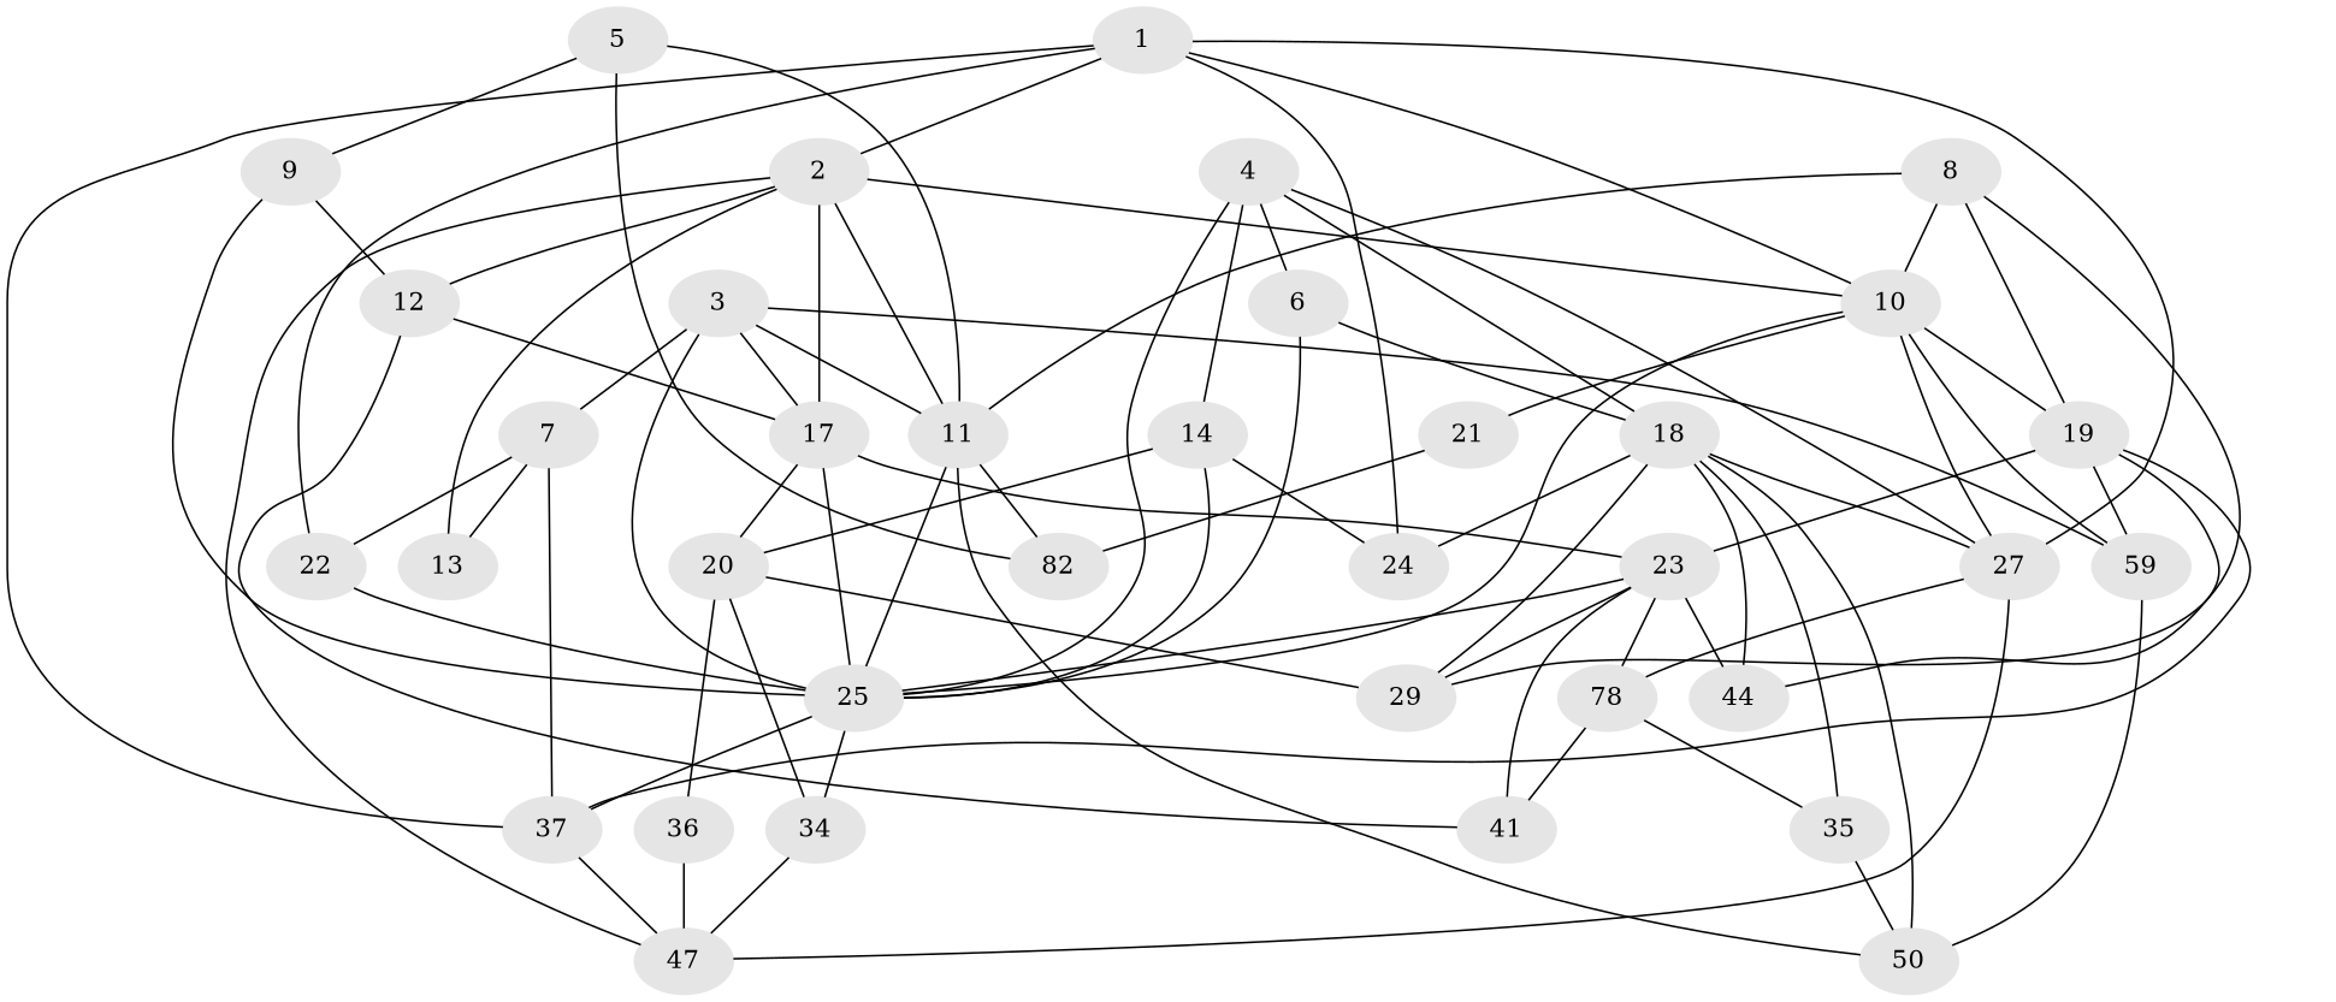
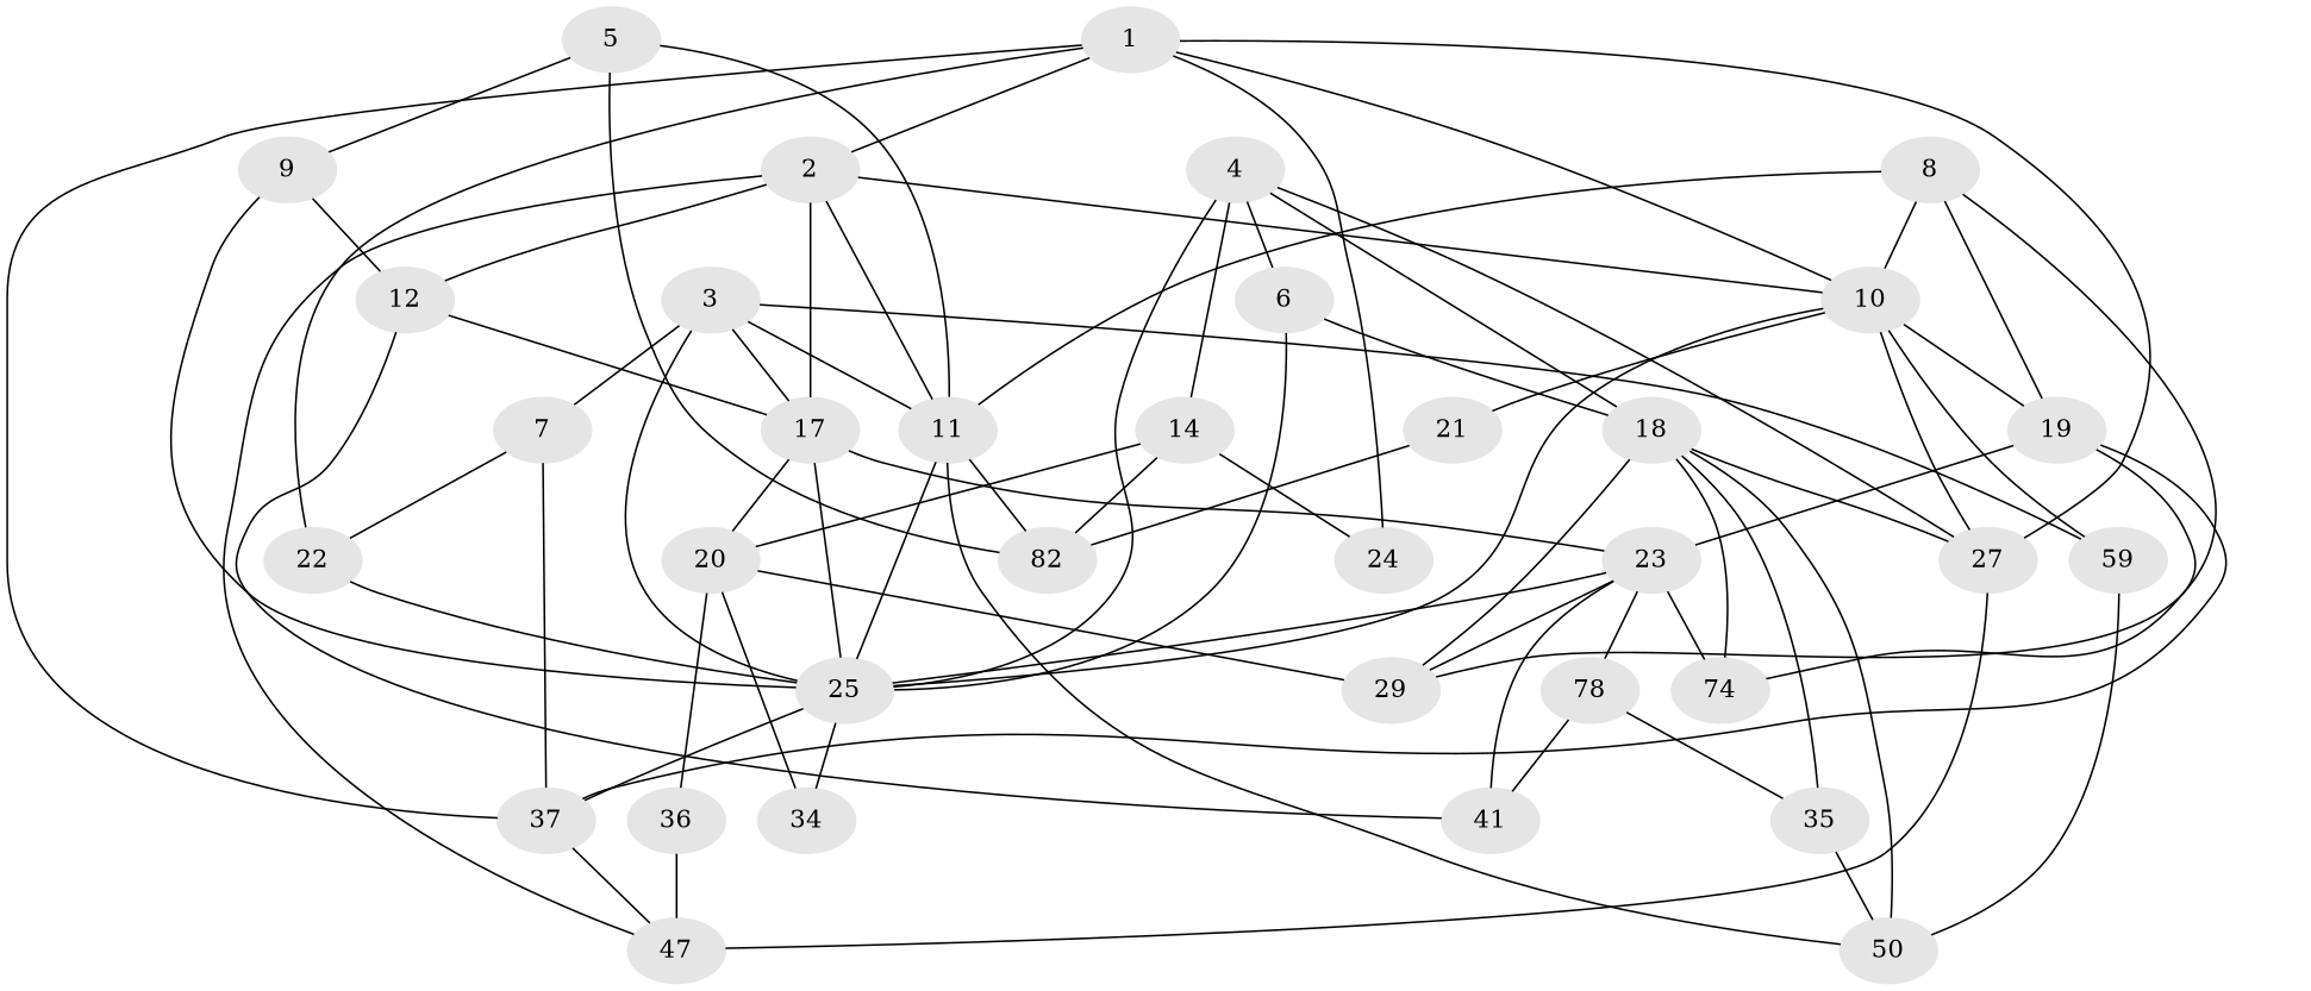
  graph {
    node [color=gray90 style=filled]
    2 [super="+32"]
    10 [super="+31+40"]
    11
    12
-   13
    17 [super="+26"]
    47
    1
    22
    24
    27
    37
    25 [super="+51+43"]
    n14 [label=59]
    19 [super="+48"]
    21
    n17 [label=78]
    n18 [label=82]
    50
    41
    20
    23 [super="+42"]
    3 [super="+15"]
    7
    34
    4 [super="+39"]
    6
    14 [super="+16"]
    18 [super="+30"]
    29
    35
-   44
+   44 [label=74]
    5
    9
    8 [super="+38"]
    36
    2 -- 10
    2 -- 11
    2 -- 12
-   2 -- 13
    2 -- 17
    2 -- 47
    10 -- 27
    10 -- 25
    10 -- n14
    10 -- 19
    10 -- 21
    11 -- 25
    11 -- n18
    11 -- 50
    12 -- 17
    12 -- 41
    17 -- 25
    17 -- 20
    17 -- 23
    1 -- 2
    1 -- 10
    1 -- 22
    1 -- 24
    1 -- 27
    1 -- 37
    22 -- 25
    27 -- 47
-   27 -- n17
    37 -- 47
    25 -- 37
    25 -- 34
    n14 -- 50
    19 -- 37
-   19 -- n14
    19 -- 23
    19 -- 44
    21 -- n18
    n17 -- 41
    n17 -- 35
    20 -- 34
    20 -- 29
    20 -- 36
    23 -- 25
    23 -- n17
    23 -- 41
    23 -- 29
    23 -- 44
    3 -- 11
    3 -- 17
    3 -- 25
    3 -- n14
    3 -- 7
-   7 -- 13
    7 -- 22
    7 -- 37
-   34 -- 47
    4 -- 27
    4 -- 25
    4 -- 6
    4 -- 14 [weight=2]
    4 -- 18
    6 -- 25
    6 -- 18 [weight=2]
    14 -- 24
-   14 -- 25
+   14 -- n18
    14 -- 20
-   18 -- 24
    18 -- 27
    18 -- 50
    18 -- 29
    18 -- 35
    18 -- 44
    35 -- 50
    5 -- 11
    5 -- n18
    5 -- 9
    9 -- 12
    9 -- 25 [weight=2]
    8 -- 10
    8 -- 11
    8 -- 19
    8 -- 29
    36 -- 47
  }
